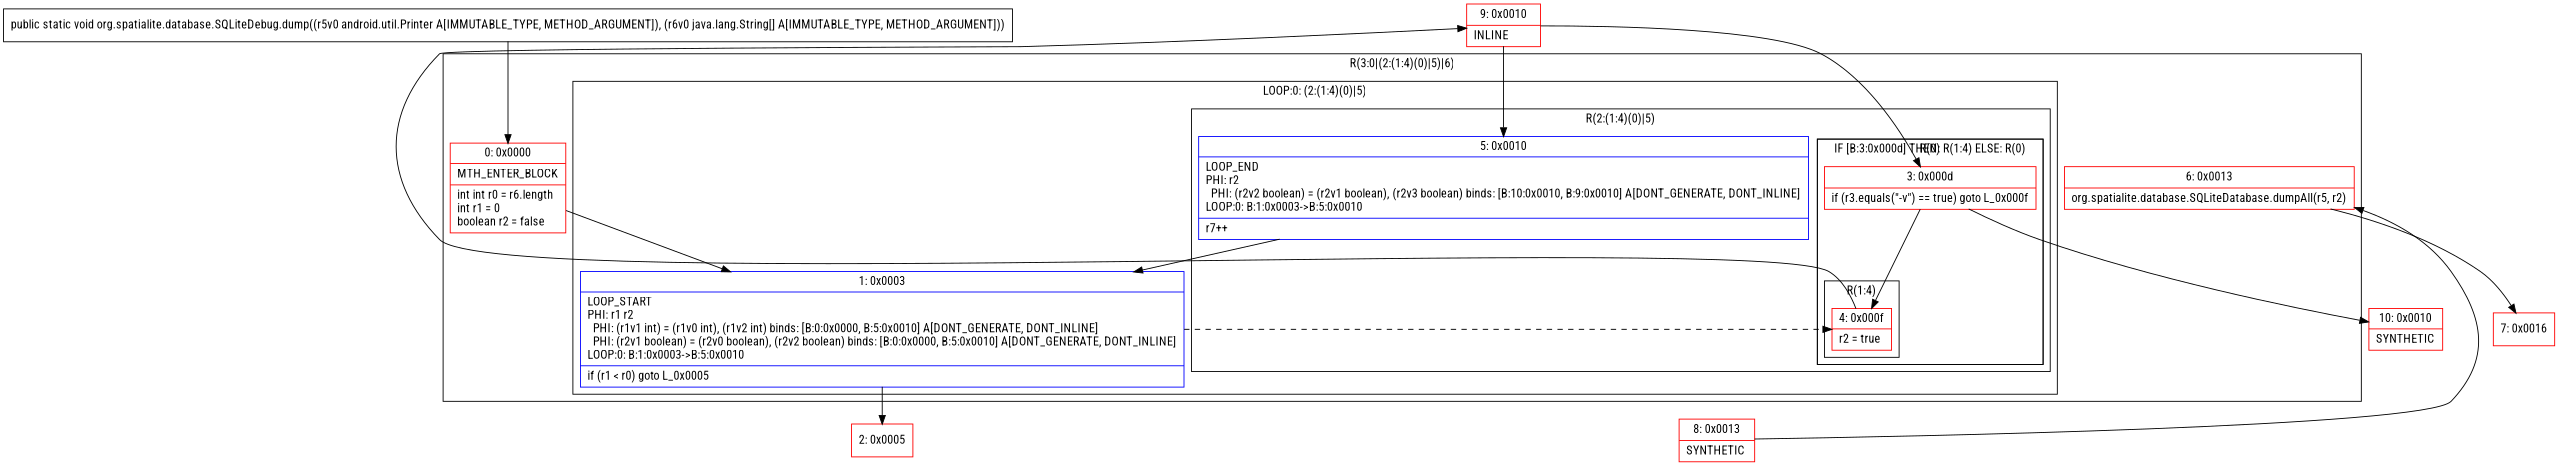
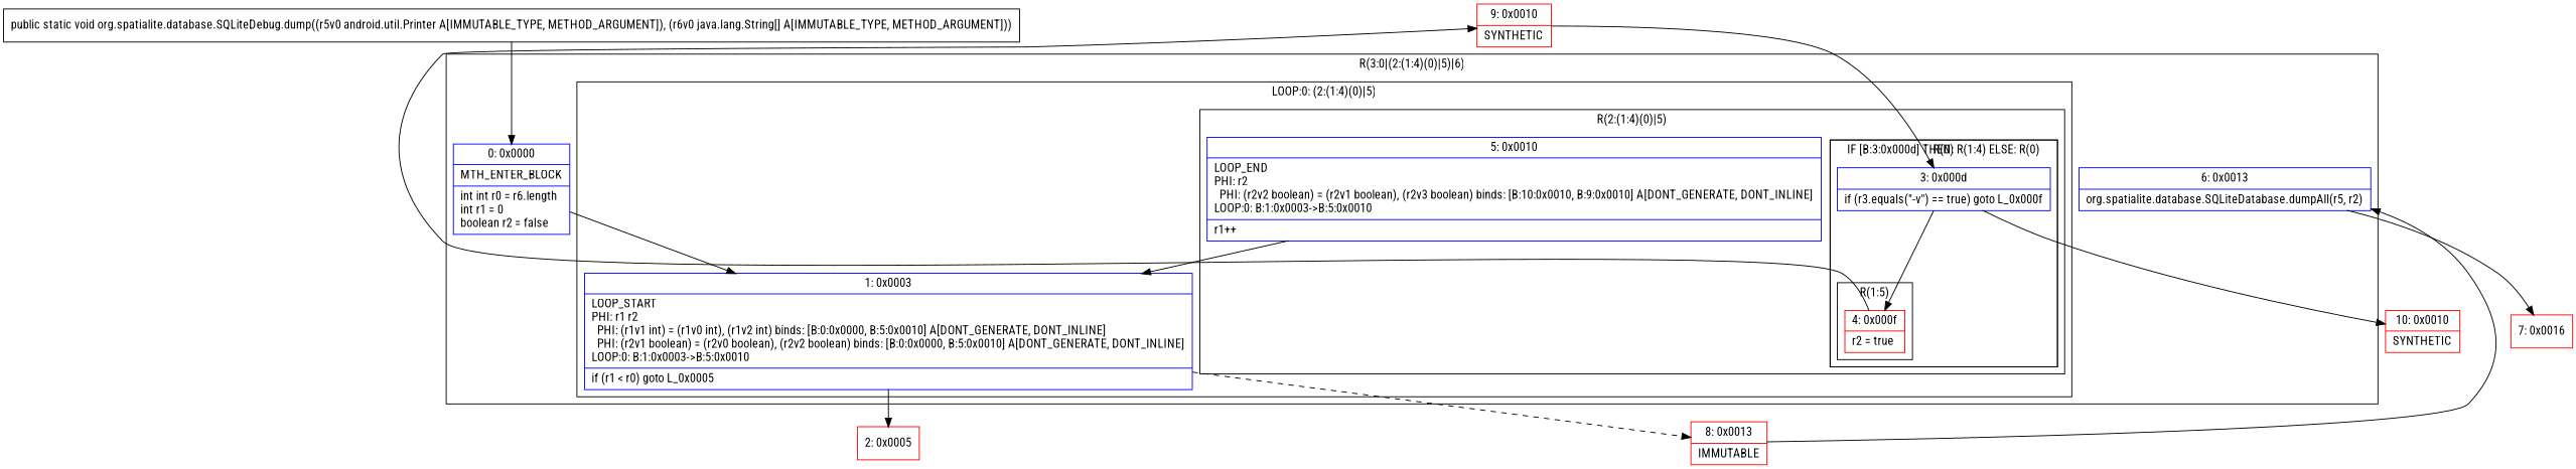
  digraph {
    fontname="Roboto Condensed"
    node [color=red fontname="Roboto Condensed" shape=record]
    edge [fontname="Roboto Condensed"]
    n1 [label="{4\:\ 0x000f|r2 = true\l}"]
-   n2 [label="{3\:\ 0x000d|if (r3.equals(\"\-v\") == true) goto L_0x000f\l}"]
-   n3 [color=blue label="{5\:\ 0x0010|LOOP_END\lPHI: r2 \l  PHI: (r2v2 boolean) = (r2v1 boolean), (r2v3 boolean) binds: [B:10:0x0010, B:9:0x0010] A[DONT_GENERATE, DONT_INLINE]\lLOOP:0: B:1:0x0003\-\>B:5:0x0010\l|r7++\l}"]
+   n2 [color=blue label="{3\:\ 0x000d|if (r3.equals(\"\-v\") == true) goto L_0x000f\l}"]
+   n3 [color=blue label="{5\:\ 0x0010|LOOP_END\lPHI: r2 \l  PHI: (r2v2 boolean) = (r2v1 boolean), (r2v3 boolean) binds: [B:10:0x0010, B:9:0x0010] A[DONT_GENERATE, DONT_INLINE]\lLOOP:0: B:1:0x0003\-\>B:5:0x0010\l|r1++\l}"]
    n4 [color=blue label="{1\:\ 0x0003|LOOP_START\lPHI: r1 r2 \l  PHI: (r1v1 int) = (r1v0 int), (r1v2 int) binds: [B:0:0x0000, B:5:0x0010] A[DONT_GENERATE, DONT_INLINE]\l  PHI: (r2v1 boolean) = (r2v0 boolean), (r2v2 boolean) binds: [B:0:0x0000, B:5:0x0010] A[DONT_GENERATE, DONT_INLINE]\lLOOP:0: B:1:0x0003\-\>B:5:0x0010\l|if (r1 \< r0) goto L_0x0005\l}"]
-   n5 [label="{0\:\ 0x0000|MTH_ENTER_BLOCK\l|int int r0 = r6.length\lint r1 = 0\lboolean r2 = false\l}"]
-   n6 [label="{6\:\ 0x0013|org.spatialite.database.SQLiteDatabase.dumpAll(r5, r2)\l}"]
-   n7 [label="{9\:\ 0x0010|INLINE\l}"]
+   n5 [color=blue label="{0\:\ 0x0000|MTH_ENTER_BLOCK\l|int int r0 = r6.length\lint r1 = 0\lboolean r2 = false\l}"]
+   n6 [color=blue label="{6\:\ 0x0013|org.spatialite.database.SQLiteDatabase.dumpAll(r5, r2)\l}"]
+   n7 [label="{9\:\ 0x0010|SYNTHETIC\l}"]
    n8 [label="{10\:\ 0x0010|SYNTHETIC\l}"]
    n9 [label="{2\:\ 0x0005}"]
-   n10 [label="{8\:\ 0x0013|SYNTHETIC\l}"]
+   n10 [label="{8\:\ 0x0013|IMMUTABLE\l}"]
    n11 [label="{7\:\ 0x0016}"]
    n12 [label="{public static void org.spatialite.database.SQLiteDebug.dump((r5v0 android.util.Printer A[IMMUTABLE_TYPE, METHOD_ARGUMENT]), (r6v0 java.lang.String[] A[IMMUTABLE_TYPE, METHOD_ARGUMENT])) }" color=""]
    subgraph cluster_1 {
      label="R(3:0|(2:(1:4)(0)|5)|6)"
      n5
      n6
      subgraph cluster_2 {
        label="LOOP:0: (2:(1:4)(0)|5)"
        n4
        subgraph cluster_3 {
          label="R(2:(1:4)(0)|5)"
          n3
          subgraph cluster_4 {
            label="IF [B:3:0x000d] THEN: R(1:4) ELSE: R(0)"
            n2
            subgraph cluster_5 {
-             label="R(1:4)"
+             label="R(1:5)"
              n1
            }
            subgraph cluster_6 {
              label="R(0)"
            }
          }
        }
      }
    }
    n1 -> n7
    n2 -> n1
    n2 -> n8 [style=solid]
    n3 -> n4
    n4 -> n9
-   n4 -> n1 [style=dashed]
+   n4 -> n10 [style=dashed]
    n5 -> n4
    n6 -> n11
    n7 -> n2
-   n7 -> n3
    n10 -> n6
    n12 -> n5
  }
